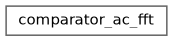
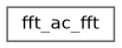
  digraph {
    rankdir=TB
-   n1 [color=grey40 fillcolor=white fontname=Helvetica fontsize=10 height=0.2 label=comparator_ac_fft shape=box style=filled width=0.4]
+   n1 [color=grey40 fillcolor=white fontname=Helvetica fontsize=10 height=0.2 label=fft_ac_fft shape=box style=filled width=0.4]
  }
